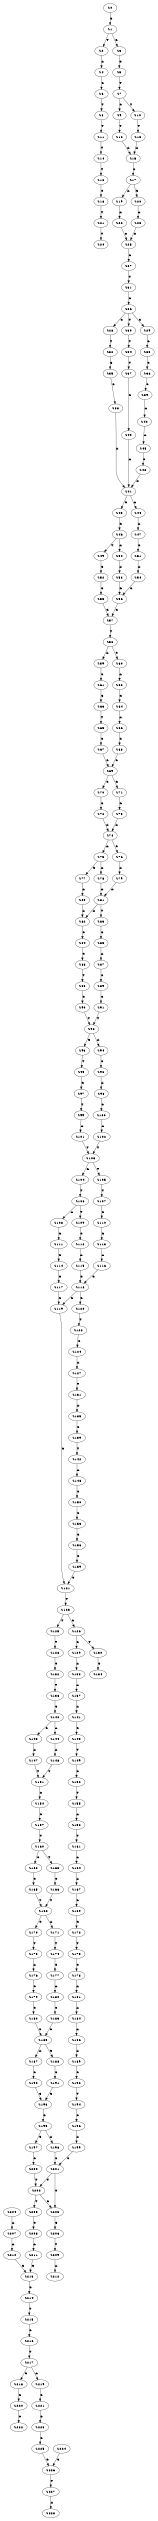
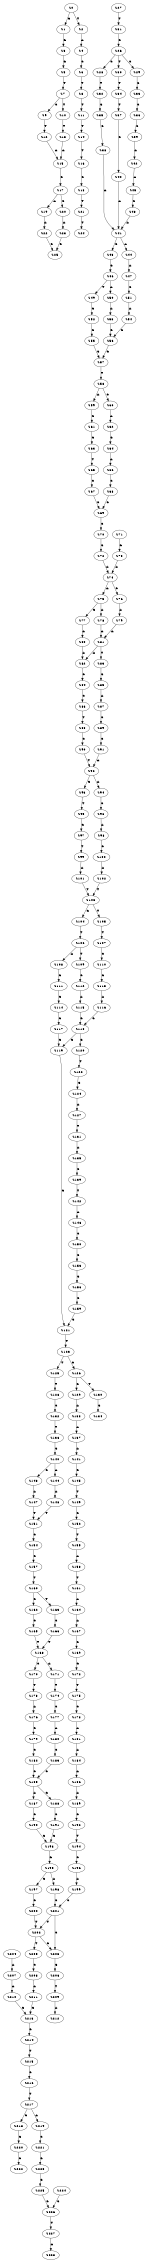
  strict digraph {
    S0
    S1
    S2
    S3
    S4
    S5
    S6
    S7
    S8
    S9
    S10
    S11
    S12
    S13
    S14
    S15
    S16
    S17
    S18
    S19
    S20
    S21
    S22
    S23
    S24
    S25
    S27
    S26
    S28
    S29
    S30
    S31
    S32
    S33
    S34
    S35
    S36
    S37
    S38
    S39
    S40
    S41
    S42
    S43
    S44
    S45
    S46
    S47
    S48
    S49
    S50
    S51
    S52
    S53
    S54
    S55
    S56
    S57
    S58
    S59
    S60
    S61
    S62
    S63
    S64
    S65
    S66
    S67
    S68
    S69
    S70
    S71
    S72
    S73
    S74
    S75
    S76
    S77
    S78
    S79
    S80
    S81
    S82
    S83
    S84
    S85
    S86
    S87
    S88
    S89
    S90
    S91
    S92
    S93
    S94
    S95
    S96
    S97
    S98
    S99
    S100
    S101
    S102
    S103
    S104
    S105
    S106
    S107
    S108
    S109
    S110
    S111
    S112
    S113
    S114
    S115
    S116
    S117
    S118
    S119
    S120
    S121
    S122
    S123
    S124
    S125
    S126
    S127
    S128
    S129
    S130
    S131
    S132
    S133
    S134
    S135
    S136
    S137
    S139
    S140
    S141
    S142
    S143
    S144
    S145
    S146
    S147
    S148
    S149
    S150
    S151
    S152
    S153
    S154
    S155
    S156
    S157
    S158
    S159
    S160
    S161
    S162
    S163
    S164
    S165
    S166
    S167
    S168
    S169
    S170
    S171
    S172
    S173
    S174
    S175
    S176
    S177
    S178
    S179
    S180
    S181
    S182
    S183
    S184
    S185
    S186
    S187
    S188
    S189
    S190
    S191
    S192
    S193
    S194
    S195
    S196
    S197
    S198
    S199
    S200
    S201
    S202
    S203
    S205
    S206
    S204
    S207
    S208
    S209
    S210
    S211
    S212
    S213
    S214
    S215
    S216
    S217
    S218
    S219
    S220
    S221
    S222
    S223
    S225
    S224
    S226
    S227
    S228
    S0 -> S1 [label=G]
-   S1 -> S2 [label=T]
+   S0 -> S2 [label=T]
    S1 -> S3 [label=G]
    S2 -> S4 [label=A]
    S3 -> S5 [label=G]
    S4 -> S6 [label=C]
    S5 -> S7 [label=T]
    S6 -> S8 [label=T]
    S7 -> S9 [label=C]
    S7 -> S10 [label=T]
    S8 -> S11 [label=T]
    S9 -> S12 [label=T]
    S10 -> S13 [label=T]
    S11 -> S14 [label=T]
    S12 -> S15 [label=A]
    S13 -> S15 [label=A]
    S14 -> S16 [label=T]
    S15 -> S17 [label=C]
    S16 -> S18 [label=C]
    S17 -> S19 [label=A]
    S17 -> S20 [label=G]
    S18 -> S21 [label=T]
    S19 -> S22 [label=A]
    S20 -> S23 [label=A]
    S21 -> S24 [label=T]
    S22 -> S25 [label=C]
    S23 -> S25 [label=C]
-   S25 -> S27 [label=C]
    S27 -> S31 [label=T]
    S26 -> S28 [label=C]
    S26 -> S29 [label=C]
    S26 -> S30 [label=T]
    S28 -> S32 [label=T]
    S29 -> S33 [label=G]
    S30 -> S34 [label=T]
    S31 -> S26 [label=C]
    S32 -> S35 [label=G]
    S33 -> S36 [label=C]
    S34 -> S37 [label=T]
    S35 -> S38 [label=C]
    S36 -> S39 [label=C]
    S37 -> S40 [label=C]
    S38 -> S41 [label=A]
    S39 -> S42 [label=A]
    S40 -> S41 [label=A]
    S41 -> S43 [label=G]
    S41 -> S44 [label=A]
    S42 -> S45 [label=A]
    S43 -> S46 [label=G]
    S44 -> S47 [label=A]
    S45 -> S48 [label=C]
    S46 -> S49 [label=T]
    S46 -> S50 [label=A]
    S47 -> S51 [label=G]
    S48 -> S41 [label=A]
    S49 -> S52 [label=G]
    S50 -> S53 [label=A]
    S51 -> S54 [label=A]
    S52 -> S55 [label=G]
    S53 -> S56 [label=G]
    S54 -> S56 [label=G]
    S55 -> S57 [label=G]
    S56 -> S57 [label=G]
    S57 -> S58 [label=T]
    S58 -> S59 [label=A]
    S58 -> S60 [label=C]
    S59 -> S61 [label=G]
    S60 -> S62 [label=A]
    S61 -> S63 [label=G]
    S62 -> S64 [label=G]
    S63 -> S65 [label=T]
    S64 -> S66 [label=A]
    S65 -> S67 [label=C]
    S66 -> S68 [label=C]
    S67 -> S69 [label=C]
    S68 -> S69 [label=C]
    S69 -> S70 [label=C]
-   S69 -> S71 [label=G]
    S70 -> S72 [label=G]
    S71 -> S73 [label=G]
    S72 -> S74 [label=A]
    S73 -> S74 [label=A]
    S74 -> S75 [label=A]
    S74 -> S76 [label=C]
    S75 -> S77 [label=G]
    S75 -> S78 [label=A]
    S76 -> S79 [label=A]
    S77 -> S80 [label=A]
    S78 -> S81 [label=A]
    S79 -> S81 [label=A]
    S80 -> S82 [label=A]
    S81 -> S82 [label=A]
    S81 -> S83 [label=T]
    S82 -> S84 [label=C]
    S83 -> S85 [label=G]
    S84 -> S86 [label=C]
    S85 -> S87 [label=A]
    S86 -> S88 [label=T]
    S87 -> S89 [label=C]
    S88 -> S90 [label=C]
    S89 -> S91 [label=C]
    S90 -> S92 [label=T]
-   S91 -> S92 [label=T]
+   S91 -> S92 [label=A]
    S92 -> S93 [label=G]
    S92 -> S94 [label=A]
    S93 -> S95 [label=T]
    S94 -> S96 [label=C]
    S95 -> S97 [label=G]
    S96 -> S98 [label=A]
    S97 -> S99 [label=T]
    S98 -> S100 [label=C]
    S99 -> S101 [label=A]
    S100 -> S102 [label=A]
    S101 -> S103 [label=T]
    S102 -> S103 [label=T]
    S103 -> S104 [label=G]
    S103 -> S105 [label=T]
    S104 -> S106 [label=T]
    S105 -> S107 [label=T]
    S106 -> S108 [label=A]
    S106 -> S109 [label=T]
    S107 -> S110 [label=C]
    S108 -> S111 [label=G]
    S109 -> S112 [label=C]
    S110 -> S113 [label=G]
    S111 -> S114 [label=G]
    S112 -> S115 [label=A]
    S113 -> S116 [label=A]
    S114 -> S117 [label=G]
    S115 -> S118 [label=G]
    S116 -> S118 [label=G]
    S117 -> S119 [label=G]
    S118 -> S119 [label=G]
    S118 -> S120 [label=G]
    S119 -> S121 [label=G]
    S120 -> S122 [label=T]
    S121 -> S123 [label=T]
    S122 -> S124 [label=G]
    S123 -> S125 [label=T]
    S123 -> S126 [label=C]
    S124 -> S127 [label=A]
    S125 -> S128 [label=T]
    S126 -> S129 [label=C]
    S126 -> S130 [label=T]
    S127 -> S131 [label=T]
    S128 -> S132 [label=C]
    S129 -> S133 [label=A]
    S130 -> S134 [label=G]
    S131 -> S135 [label=A]
    S132 -> S136 [label=T]
    S133 -> S137 [label=A]
    S135 -> S139 [label=C]
    S136 -> S140 [label=G]
    S137 -> S141 [label=A]
    S139 -> S142 [label=T]
    S140 -> S143 [label=C]
    S140 -> S144 [label=A]
    S141 -> S145 [label=C]
    S142 -> S146 [label=A]
    S143 -> S147 [label=A]
    S144 -> S148 [label=A]
    S145 -> S149 [label=T]
    S146 -> S150 [label=C]
    S147 -> S151 [label=T]
    S148 -> S151 [label=T]
    S149 -> S152 [label=C]
    S150 -> S153 [label=C]
    S151 -> S154 [label=C]
    S152 -> S155 [label=T]
    S153 -> S156 [label=G]
    S154 -> S157 [label=C]
    S155 -> S158 [label=A]
    S156 -> S159 [label=G]
    S157 -> S160 [label=T]
    S158 -> S161 [label=T]
    S159 -> S121 [label=G]
    S160 -> S162 [label=C]
    S160 -> S163 [label=T]
    S161 -> S164 [label=A]
    S162 -> S165 [label=C]
    S163 -> S166 [label=C]
    S164 -> S167 [label=A]
    S165 -> S168 [label=T]
    S166 -> S168 [label=T]
    S167 -> S169 [label=C]
    S168 -> S170 [label=C]
    S168 -> S171 [label=A]
    S169 -> S172 [label=G]
    S170 -> S173 [label=T]
    S171 -> S174 [label=T]
    S172 -> S175 [label=T]
    S173 -> S176 [label=A]
    S174 -> S177 [label=C]
    S175 -> S178 [label=C]
    S176 -> S179 [label=C]
    S177 -> S180 [label=A]
    S178 -> S181 [label=A]
    S179 -> S182 [label=C]
    S180 -> S183 [label=C]
    S181 -> S184 [label=A]
    S182 -> S185 [label=C]
    S183 -> S185 [label=C]
    S184 -> S186 [label=A]
    S185 -> S187 [label=A]
    S185 -> S188 [label=G]
    S186 -> S189 [label=A]
    S187 -> S190 [label=C]
    S188 -> S191 [label=C]
    S189 -> S192 [label=C]
    S190 -> S193 [label=G]
    S191 -> S193 [label=G]
    S192 -> S194 [label=T]
    S193 -> S195 [label=G]
    S194 -> S196 [label=C]
    S195 -> S197 [label=G]
    S195 -> S198 [label=A]
    S196 -> S199 [label=A]
    S197 -> S200 [label=C]
    S198 -> S201 [label=C]
    S199 -> S201 [label=C]
    S200 -> S202 [label=T]
    S201 -> S202 [label=T]
    S201 -> S203 [label=C]
    S202 -> S203 [label=C]
    S202 -> S205 [label=T]
    S203 -> S206 [label=G]
    S205 -> S208 [label=C]
    S206 -> S209 [label=T]
    S204 -> S207 [label=A]
    S207 -> S210 [label=A]
    S208 -> S211 [label=A]
    S209 -> S212 [label=A]
    S210 -> S213 [label=G]
    S211 -> S213 [label=G]
    S213 -> S214 [label=G]
    S214 -> S215 [label=T]
    S215 -> S216 [label=C]
    S216 -> S217 [label=T]
    S217 -> S218 [label=G]
    S217 -> S219 [label=A]
    S218 -> S220 [label=G]
    S219 -> S221 [label=C]
    S220 -> S222 [label=C]
    S221 -> S223 [label=G]
    S223 -> S225 [label=G]
    S225 -> S226 [label=G]
    S224 -> S226 [label=G]
    S226 -> S227 [label=T]
    S227 -> S228 [label=A]
  }
